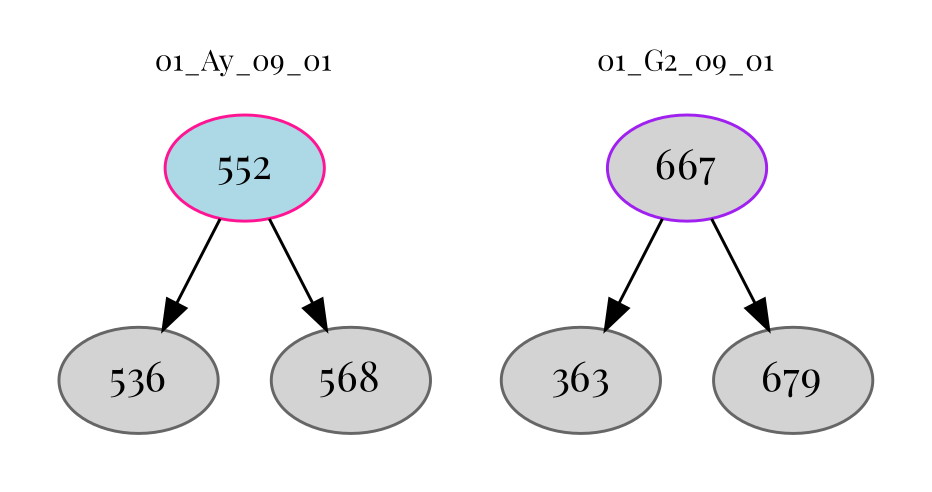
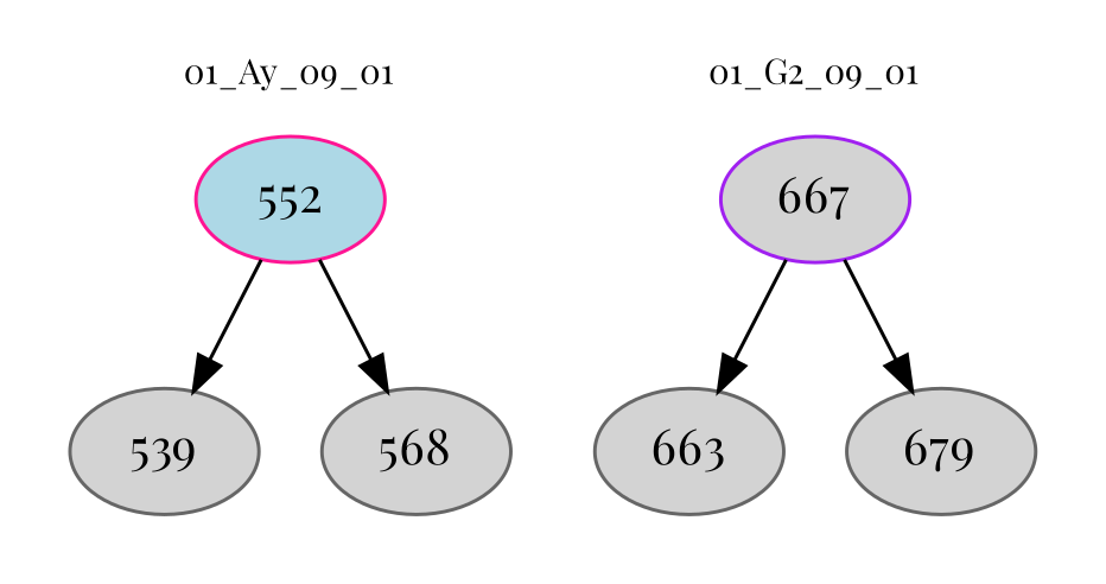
  digraph {
    fontname="Playfair Display"
    node [color=gray40 fillcolor=lightgrey fontname="Playfair Display" style=filled]
    edge [color=black fontname="Playfair Display"]
    n1 [color=deeppink fillcolor=lightblue label=552]
-   n2 [label=536]
+   n2 [label=539]
    n3 [label=568]
    n4 [color=purple label=667]
-   n5 [label=363]
+   n5 [label=663]
    n6 [label=679]
    subgraph cluster_1 {
      color=white
      fontsize=10
      label="01_Ay_09_01"
      n1
      n2
      n3
    }
    subgraph cluster_2 {
      color=white
      fontsize=10
      label="01_G2_09_01"
      n4
      n5
      n6
    }
    n1 -> n2
    n1 -> n3
    n4 -> n5
    n4 -> n6
  }
